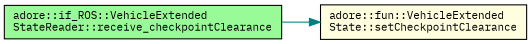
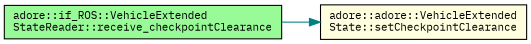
  digraph {
    rankdir=LR
    fontname="IBM Plex Mono"
    node [color=black fontname="IBM Plex Mono" fontsize=10 shape=record style=filled]
    n1 [fillcolor=palegreen fontcolor=black height=0.2 label="adore::if_ROS::VehicleExtended\lStateReader::receive_checkpointClearance" width=0.4]
-   n2 [fillcolor=lightyellow height=0.2 label="adore::fun::VehicleExtended\lState::setCheckpointClearance" width=0.4]
+   n2 [fillcolor=lightyellow height=0.2 label="adore::adore::VehicleExtended\lState::setCheckpointClearance" width=0.4]
    n1 -> n2 [color=teal fontname="IBM Plex Mono" fontsize=10 labelfontname=Helvetica labelfontsize=10 style=solid]
  }
